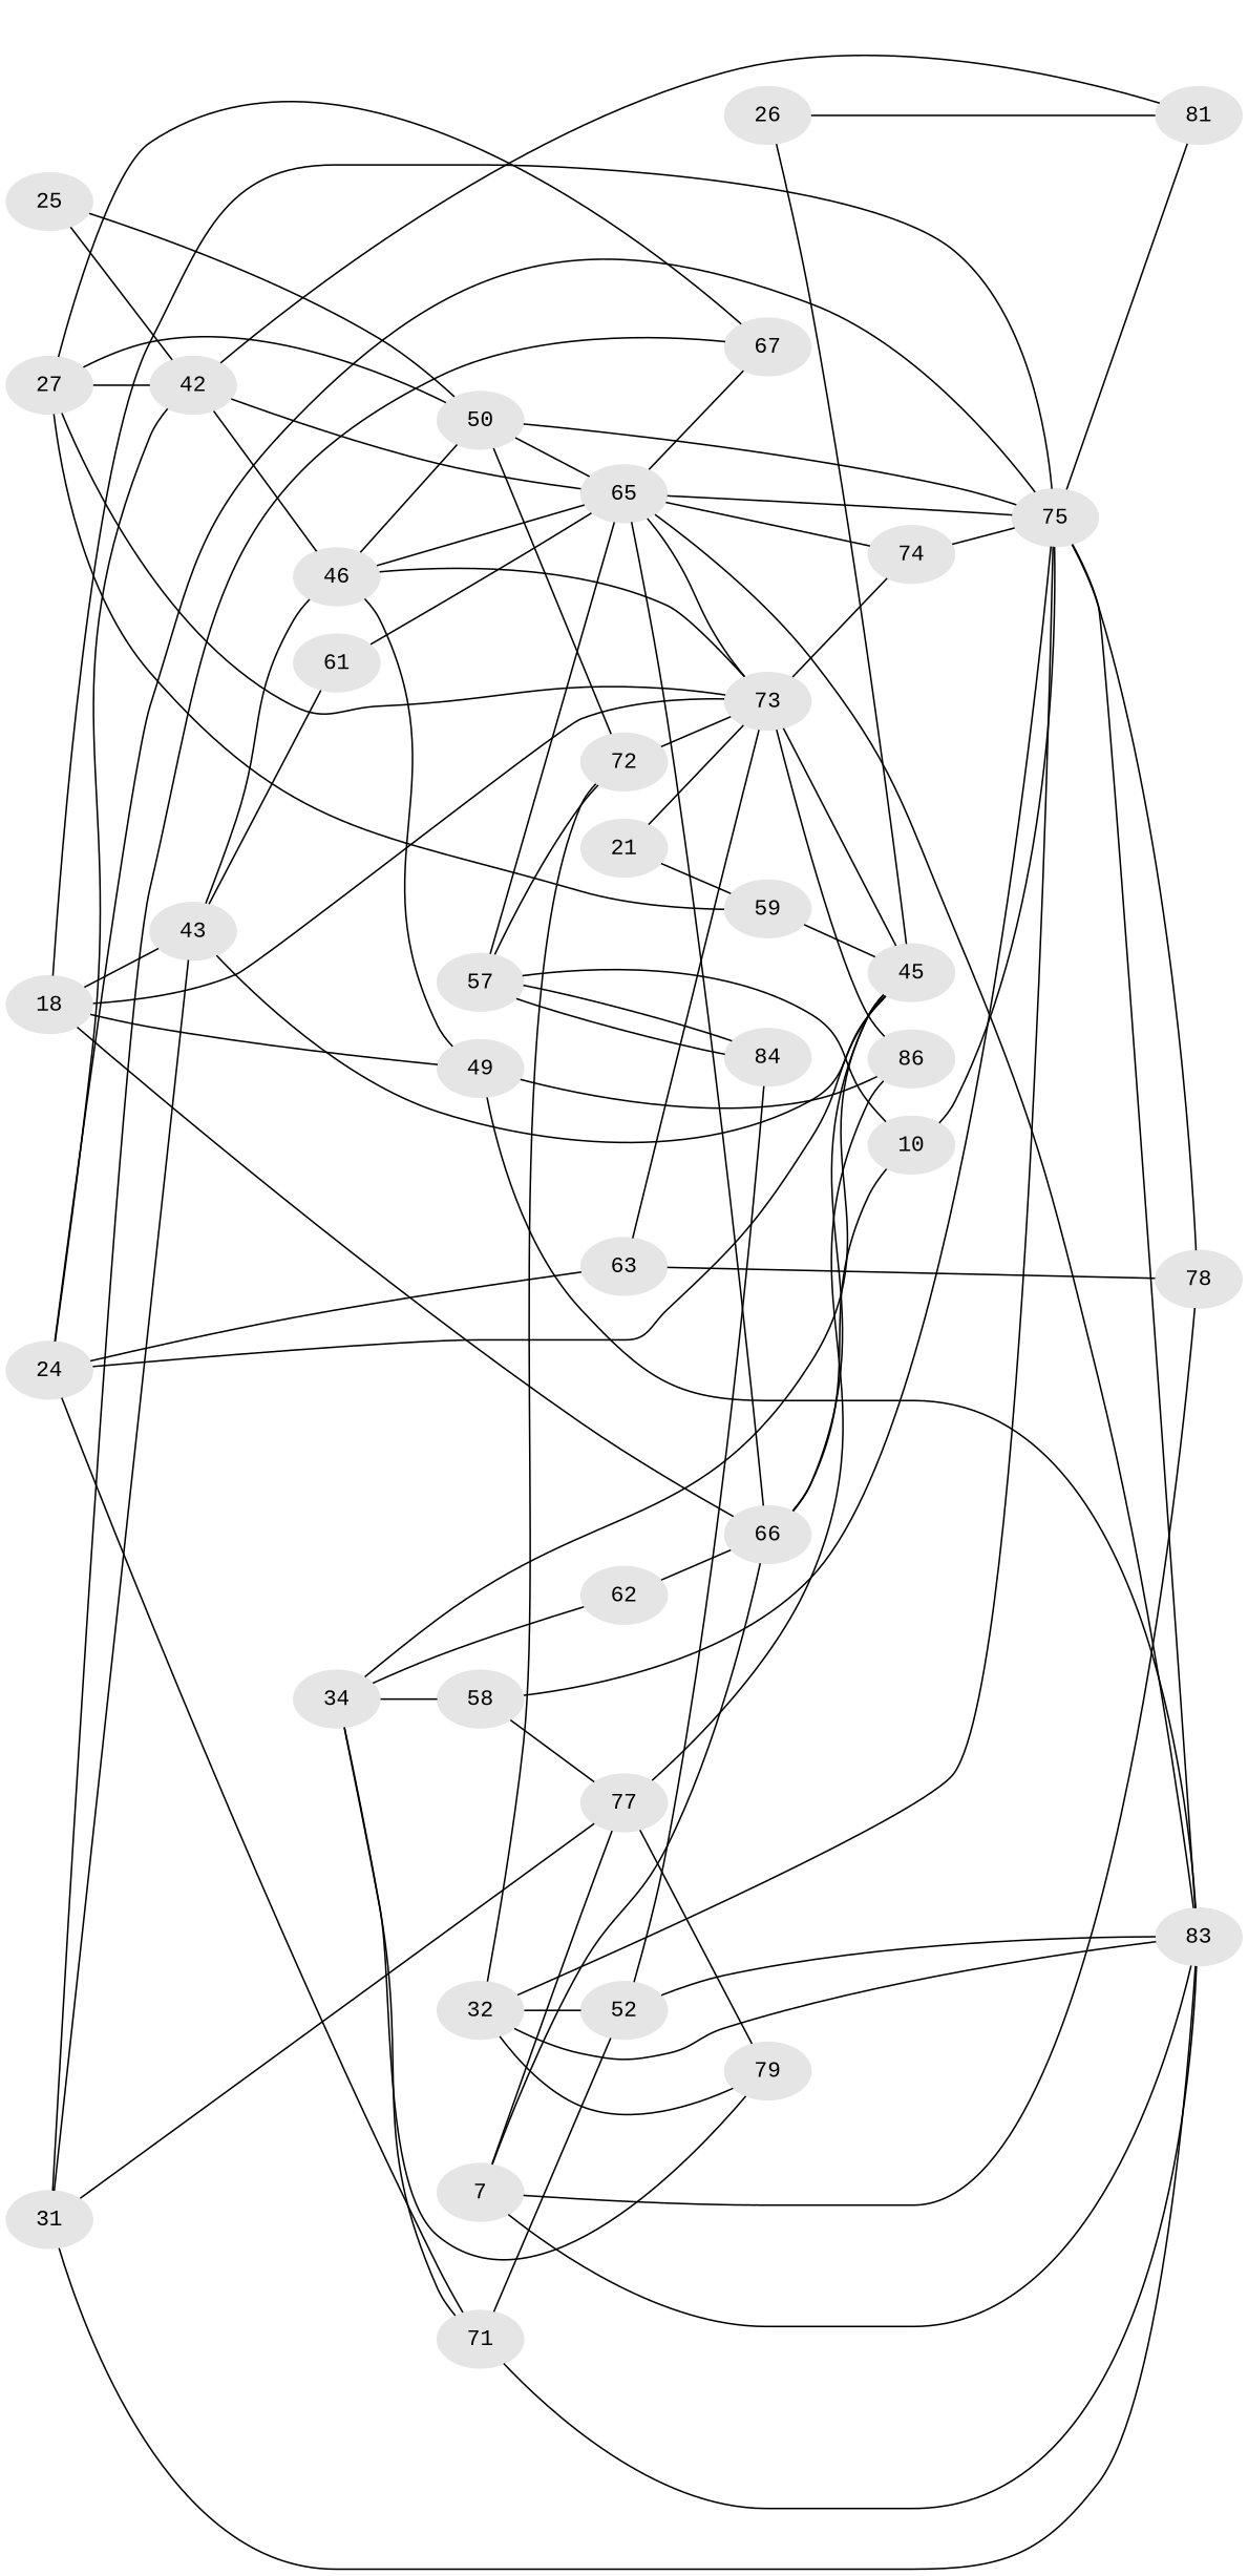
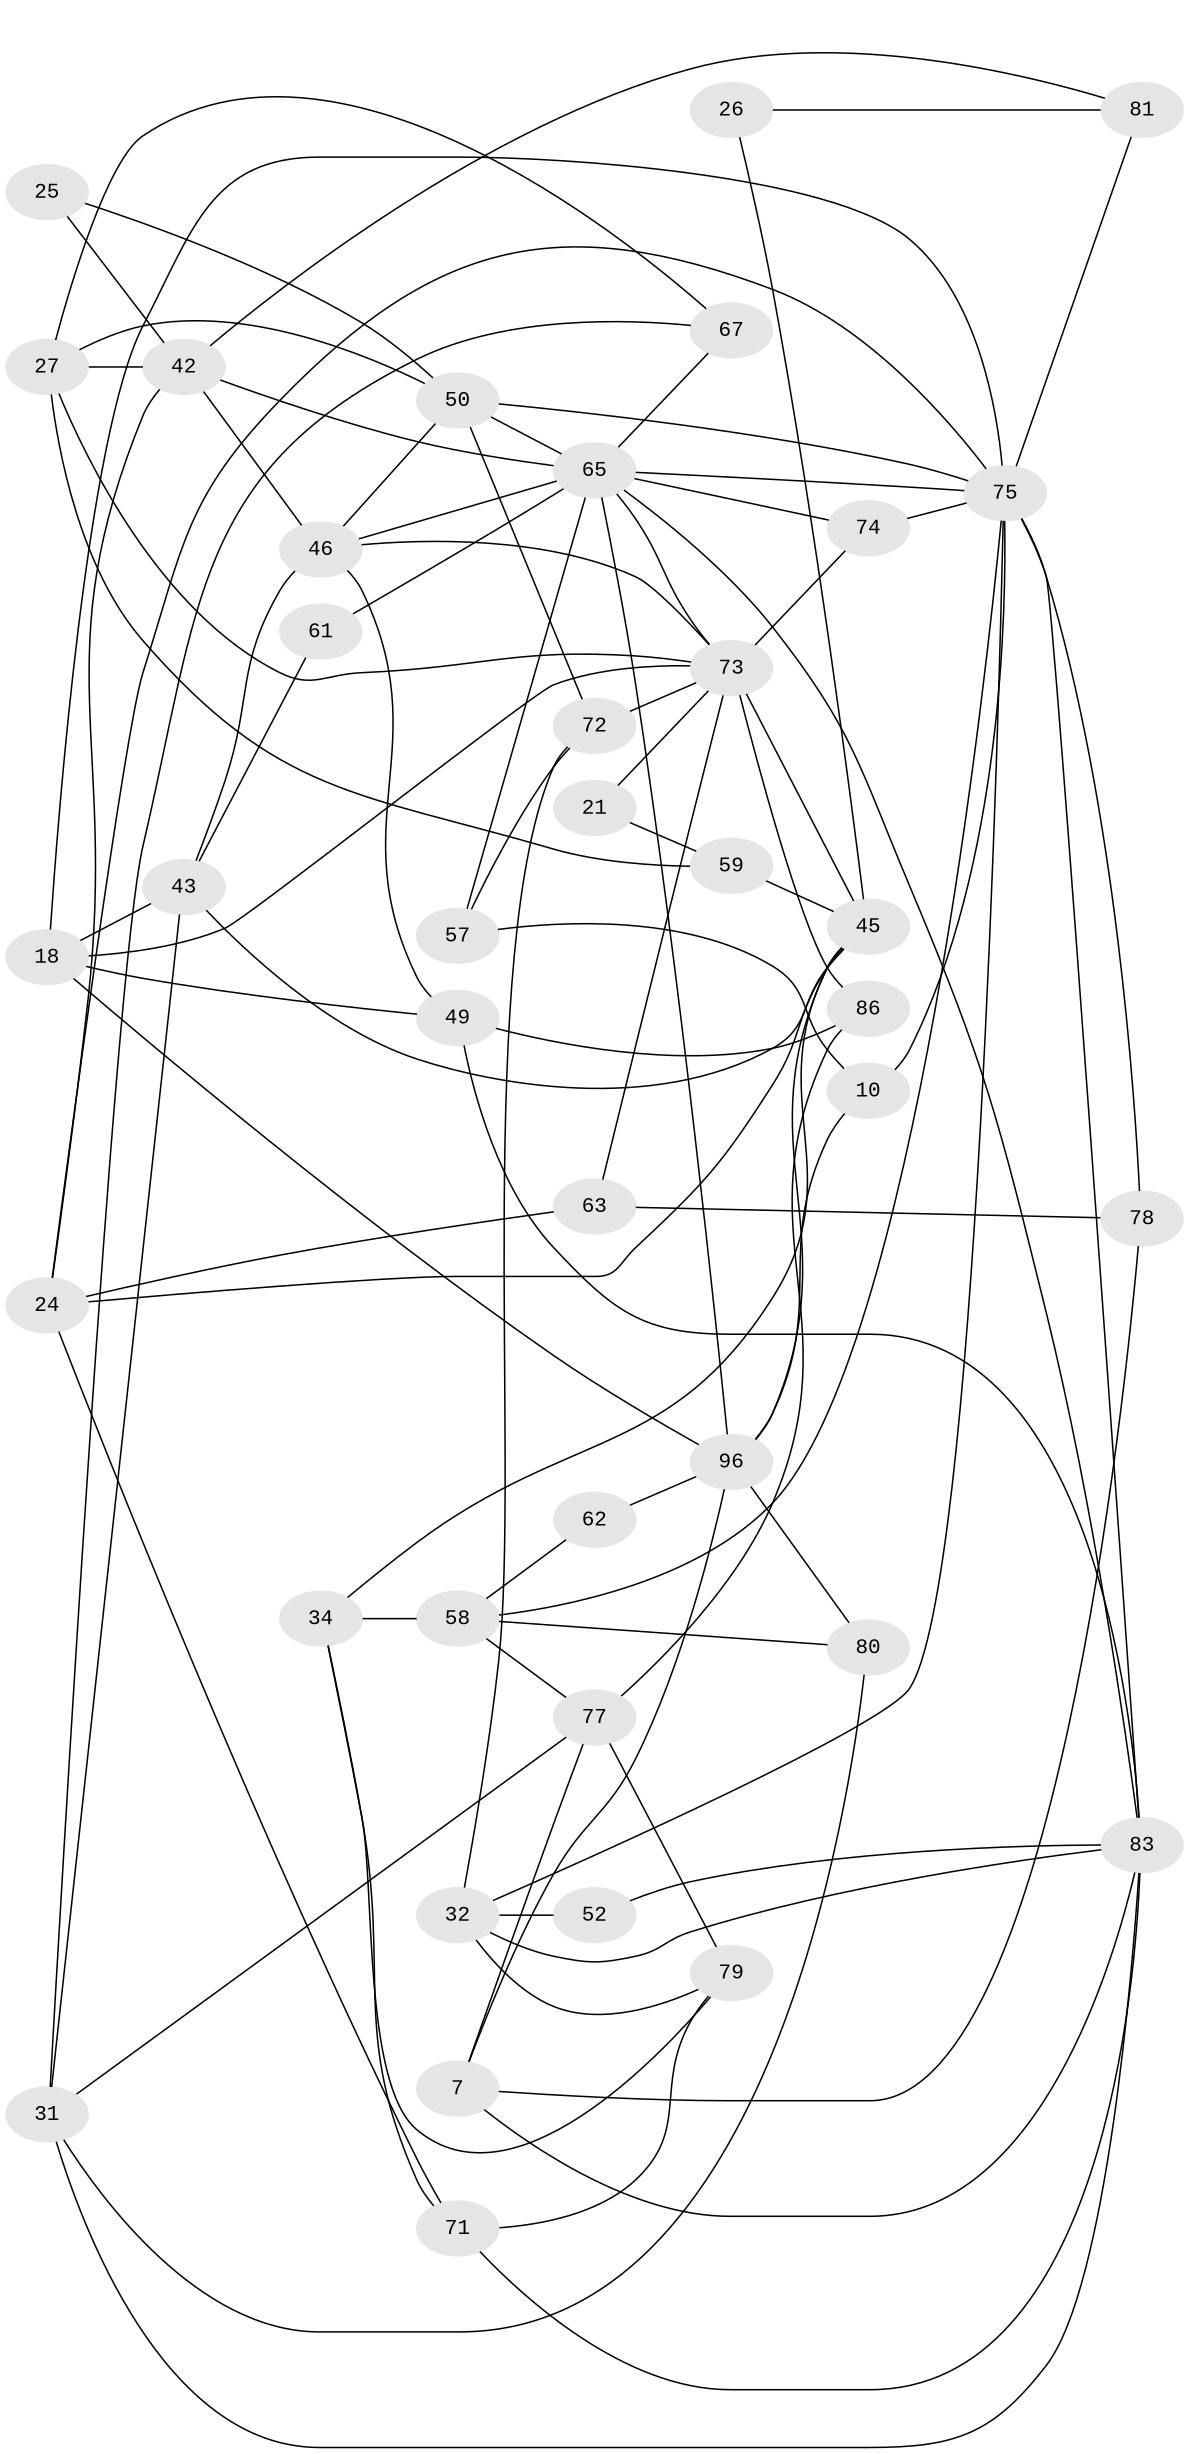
  graph {
    fontname="Liberation Mono"
    rankdir=LR
    node [color=gray90 fontname="Liberation Mono" style=filled]
    edge [fontname="Liberation Mono"]
    7 [super="+2"]
-   66 [super="+14"]
+   66 [super="+14" label=96]
    77 [super="+55"]
    78 [super="+76"]
    83 [super="+33+41+40+56"]
    n6 [label=45]
+   80 [super="+44"]
    n8 [label=10]
    79
    86
    n11 [label=18 super="+12"]
    43 [super="+37"]
    49 [super="+16"]
    73 [super="+35+68"]
    75 [super="+69"]
    46
    61 [super="+60"]
    74 [super="+30"]
    81 [super="+10"]
    21
    59
    42 [super="+39"]
    65 [super="+47+23+28+64+38"]
    24
    63
    71 [super="+19"]
    25
    50 [super="+29+4"]
    72 [super="+20"]
    26
    27 [super="+9"]
    67
    31 [super="+8"]
    32 [super="+11"]
    52
-   84
    34
    58
    62
    57
    7 -- 66
    7 -- 77
    7 -- 78 [weight=2]
    7 -- 83
    66 -- n6
+   66 -- 80
    66 -- n8
    77 -- 79
    77 -- 86
    n8 -- 75
    n11 -- 66 [weight=2]
    n11 -- 43 [weight=2]
    n11 -- 49
    n11 -- 73 [weight=2]
    n11 -- 75 [weight=2]
    43 -- n6
    43 -- 46
    43 -- 61
    49 -- 83
    49 -- 86
    73 -- n6
    73 -- 86
    73 -- 74 [weight=2]
    75 -- 78
    75 -- 83
    75 -- 81
    46 -- 49 [weight=2]
    46 -- 73
    46 -- 65
    46 -- 50
    61 -- 65
    74 -- 75 [weight=2]
    21 -- 73
    21 -- 59
    59 -- n6
    42 -- 46
    42 -- 81
    42 -- 65
    65 -- 66 [weight=2]
    65 -- 83 [weight=4]
    65 -- 73 [weight=2]
    65 -- 75
    65 -- 74 [weight=4]
    65 -- 67
    24 -- n6
    24 -- 75
    24 -- 42
    24 -- 63
    24 -- 71 [weight=2]
    63 -- 78 [weight=2]
    63 -- 73
    71 -- 83
-   71 -- 52
+   71 -- 79
    25 -- 42
    25 -- 50
    50 -- 75 [weight=2]
    50 -- 65
    50 -- 72
    72 -- 73 [weight=2]
    26 -- n6
    26 -- 81
    27 -- 73 [weight=2]
    27 -- 59
    27 -- 42 [weight=2]
    27 -- 50
    27 -- 67
    31 -- 77
    31 -- 83 [weight=3]
+   31 -- 80
    31 -- 43 [weight=2]
    31 -- 67
    32 -- 83
    32 -- 79
    32 -- 75
    32 -- 72
    32 -- 52 [weight=2]
    52 -- 83
-   52 -- 84
    34 -- n6
    34 -- 79
    34 -- 71
    34 -- 58
-   34 -- 62
+   58 -- 62
    58 -- 77
+   58 -- 80
    58 -- 75
    62 -- 66
    57 -- n8
    57 -- 65
    57 -- 72
-   57 -- 84
-   57 -- 84
  }
